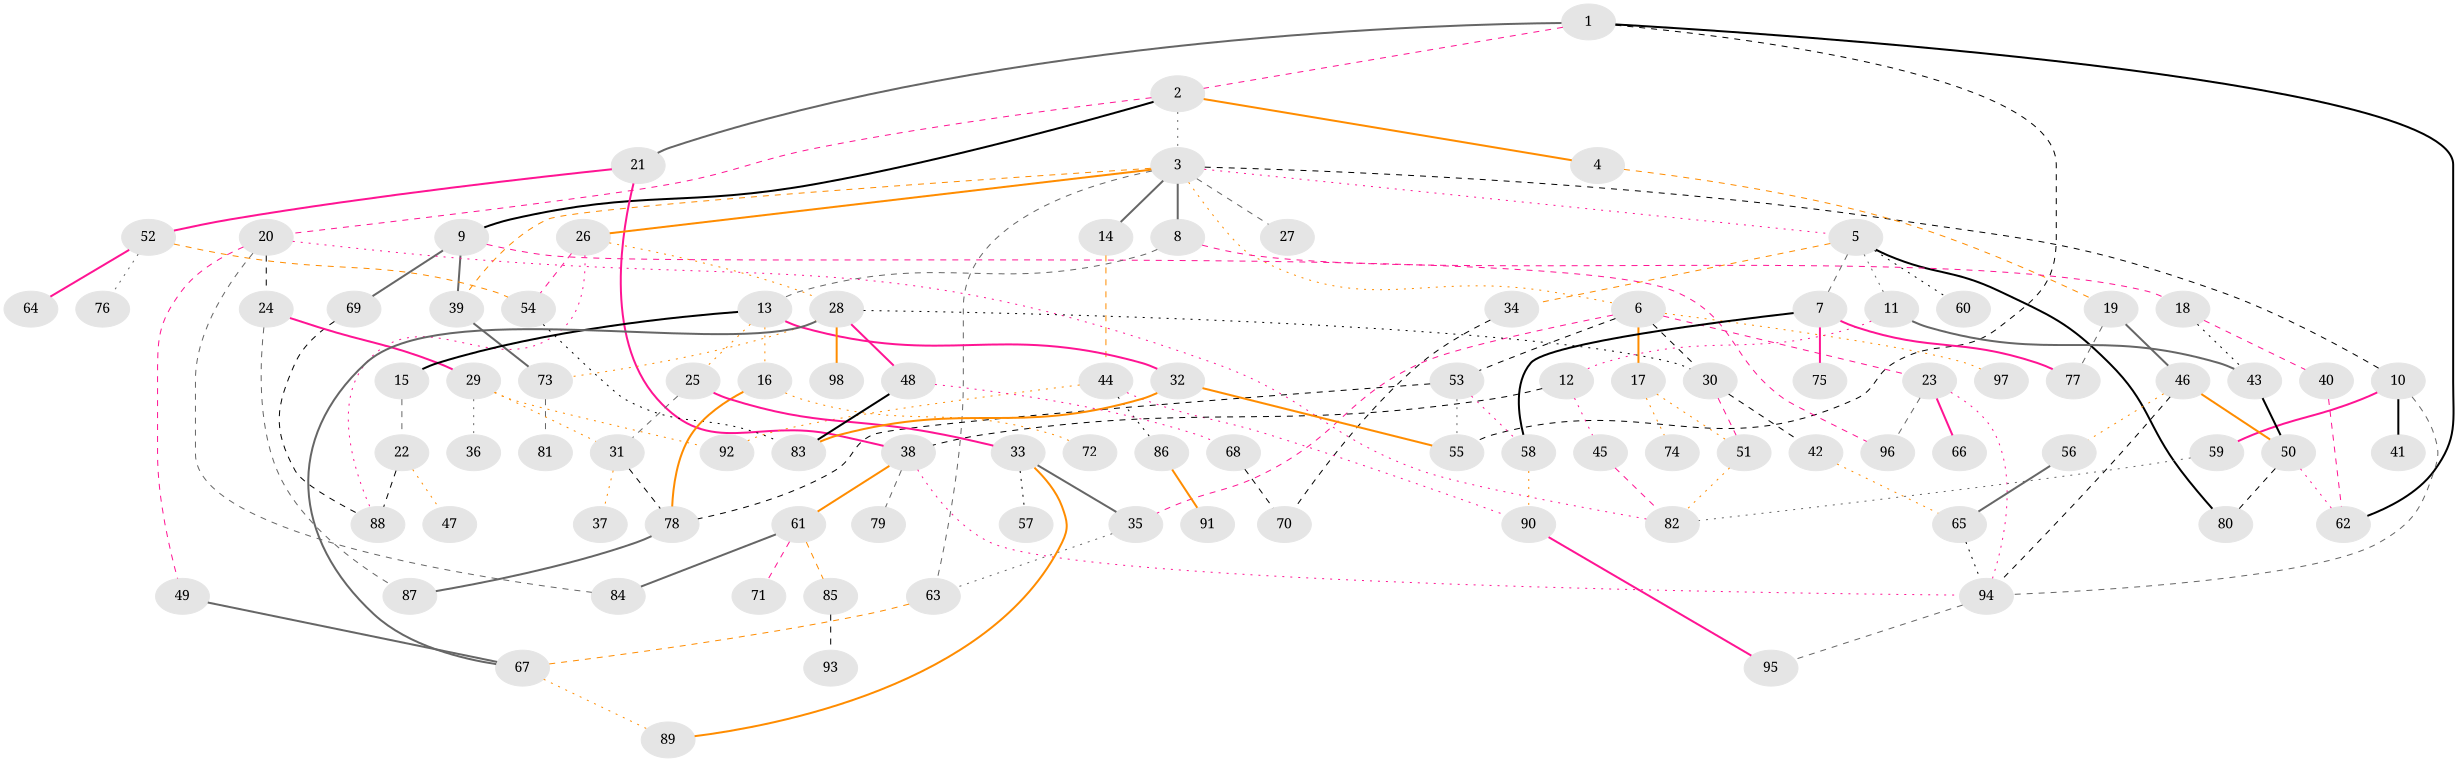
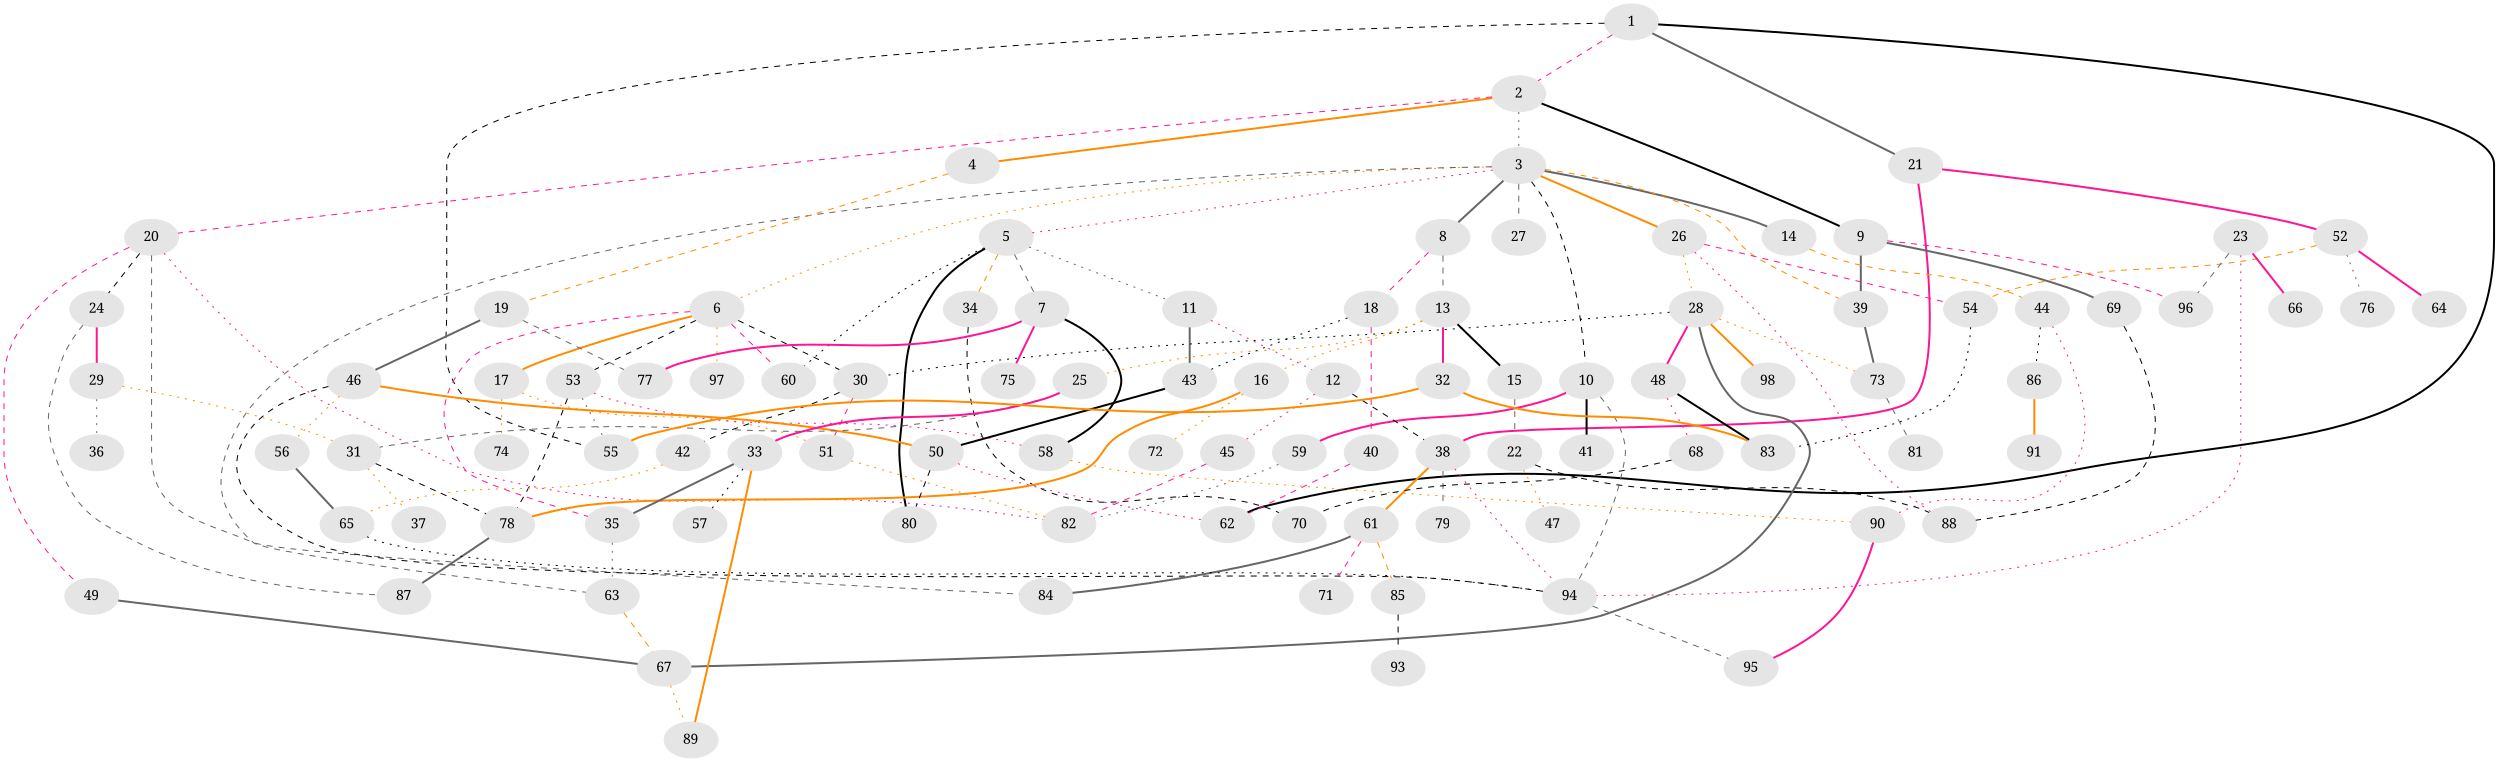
  graph {
    fontname="Noto Serif"
    node [color=gray90 fontname="Noto Serif" style=filled]
    edge [color=darkorange fontname="Noto Serif" style=dashed]
    1
    2
    21
    55
    62
    3
    4
    9
    20
    38
    52
    5
    6
    8
    10
    14
    26
    27
    39
    63
    19
    69
    96
    24
    49
    82
    84
    7
    11
    34
    60
    80
    17
    23
    30
    35
    53
    97
    13
    18
    41
    59
    94
    44
    88
    28
    54
    73
    67
    77
    46
    58
    75
    43
    12
    70
    51
    74
    66
    42
    78
    90
    15
    16
    25
    32
    40
    50
    95
    45
    61
    79
    22
    72
    31
    33
    83
-   92
    86
    47
    87
    56
    29
    64
    76
    36
    37
    57
    89
    48
    98
    68
    81
    65
    71
    85
    91
    93
    1 -- 2 [color=deeppink]
    1 -- 21 [color=gray40 style=bold]
    1 -- 55 [color=black]
    1 -- 62 [color=black style=bold]
    2 -- 3 [color=gray40 style=dotted]
    2 -- 4 [style=bold]
    2 -- 9 [color=black style=bold]
    2 -- 20 [color=deeppink]
    21 -- 38 [color=deeppink style=bold]
    21 -- 52 [color=deeppink style=bold]
    3 -- 5 [color=deeppink style=dotted]
    3 -- 6 [style=dotted]
    3 -- 8 [color=gray40 style=bold]
    3 -- 10 [color=black]
    3 -- 14 [color=gray40 style=bold]
    3 -- 26 [style=bold]
    3 -- 27 [color=gray40]
    3 -- 39
    3 -- 63 [color=gray40]
    4 -- 19
    9 -- 39 [color=gray40 style=bold]
    9 -- 69 [color=gray40 style=bold]
    9 -- 96 [color=deeppink]
    20 -- 24 [color=black]
    20 -- 49 [color=deeppink]
    20 -- 82 [color=deeppink style=dotted]
    20 -- 84 [color=gray40]
    38 -- 94 [color=deeppink style=dotted]
    38 -- 61 [style=bold]
    38 -- 79 [color=gray40]
    52 -- 54
    52 -- 64 [color=deeppink style=bold]
    52 -- 76 [color=gray40 style=dotted]
    5 -- 7 [color=gray40]
    5 -- 11 [color=gray40 style=dotted]
    5 -- 34
    5 -- 60 [color=black style=dotted]
    5 -- 80 [color=black style=bold]
    6 -- 17 [style=bold]
-   6 -- 23 [color=deeppink]
+   6 -- 60 [color=deeppink]
    6 -- 30 [color=black]
    6 -- 35 [color=deeppink]
    6 -- 53 [color=black]
    6 -- 97 [style=dotted]
    8 -- 13 [color=gray40]
    8 -- 18 [color=deeppink]
    10 -- 41 [color=black style=bold]
    10 -- 59 [color=deeppink style=bold]
    10 -- 94 [color=gray40]
    14 -- 44
    26 -- 88 [color=deeppink style=dotted]
    26 -- 28 [style=dotted]
    26 -- 54 [color=deeppink]
    39 -- 73 [color=gray40 style=bold]
    63 -- 67
    19 -- 77 [color=gray40]
    19 -- 46 [color=gray40 style=bold]
    69 -- 88 [color=black]
    24 -- 87 [color=gray40]
    24 -- 29 [color=deeppink style=bold]
    49 -- 67 [color=gray40 style=bold]
    7 -- 77 [color=deeppink style=bold]
    7 -- 58 [color=black style=bold]
    7 -- 75 [color=deeppink style=bold]
    11 -- 43 [color=gray40 style=bold]
    11 -- 12 [color=deeppink style=dotted]
    34 -- 70 [color=black]
    17 -- 51 [style=dotted]
    17 -- 74 [style=dotted]
    23 -- 96 [color=gray40]
    23 -- 94 [color=deeppink style=dotted]
    23 -- 66 [color=deeppink style=bold]
    30 -- 51 [color=deeppink]
    30 -- 42 [color=black]
    35 -- 63 [color=gray40 style=dotted]
    53 -- 55 [color=gray40 style=dotted]
    53 -- 58 [color=deeppink style=dotted]
    53 -- 78 [color=black]
    13 -- 15 [color=black style=bold]
    13 -- 16 [style=dotted]
    13 -- 25 [style=dotted]
    13 -- 32 [color=deeppink style=bold]
    18 -- 43 [color=black style=dotted]
    18 -- 40 [color=deeppink]
    59 -- 82 [color=gray40 style=dotted]
    94 -- 95 [color=gray40]
    44 -- 90 [color=deeppink style=dotted]
-   44 -- 92 [style=dotted]
    44 -- 86 [color=black style=dotted]
    28 -- 30 [color=black style=dotted]
    28 -- 73 [style=dotted]
    28 -- 67 [color=gray40 style=bold]
    28 -- 48 [color=deeppink style=bold]
    28 -- 98 [style=bold]
    54 -- 83 [color=black style=dotted]
    73 -- 81 [color=gray40]
    67 -- 89 [style=dotted]
    46 -- 94 [color=black]
    46 -- 50 [style=bold]
    46 -- 56 [style=dotted]
    58 -- 90 [style=dotted]
    43 -- 50 [color=black style=bold]
    12 -- 38 [color=black]
    12 -- 45 [color=deeppink style=dotted]
    51 -- 82 [style=dotted]
    42 -- 65 [style=dotted]
    78 -- 87 [color=gray40 style=bold]
    90 -- 95 [color=deeppink style=bold]
    15 -- 22 [color=gray40]
    16 -- 78 [style=bold]
    16 -- 72 [style=dotted]
    25 -- 31 [color=gray40]
    25 -- 33 [color=deeppink style=bold]
    32 -- 55 [style=bold]
    32 -- 83 [style=bold]
    40 -- 62 [color=deeppink]
    50 -- 62 [color=deeppink style=dotted]
    50 -- 80 [color=black]
    45 -- 82 [color=deeppink]
    61 -- 84 [color=gray40 style=bold]
    61 -- 71 [color=deeppink]
    61 -- 85
    22 -- 88 [color=black]
    22 -- 47 [style=dotted]
    31 -- 78 [color=black]
    31 -- 37 [style=dotted]
    33 -- 35 [color=gray40 style=bold]
    33 -- 57 [color=black style=dotted]
    33 -- 89 [style=bold]
    86 -- 91 [style=bold]
    56 -- 65 [color=gray40 style=bold]
    29 -- 31 [style=dotted]
-   29 -- 92 [style=dotted]
    29 -- 36 [color=gray40 style=dotted]
    48 -- 83 [color=black style=bold]
    48 -- 68 [color=deeppink style=dotted]
    68 -- 70 [color=black]
    65 -- 94 [color=black style=dotted]
    85 -- 93 [color=black]
  }
